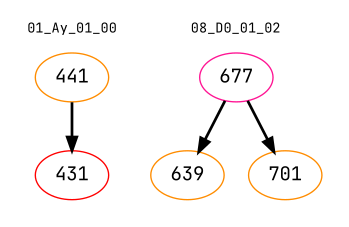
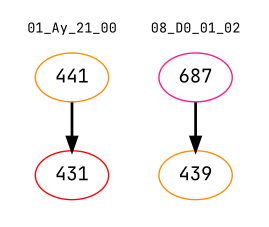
  digraph {
    fontname="JetBrains Mono"
    node [color=darkorange fontname="JetBrains Mono"]
    edge [color=black fontname="JetBrains Mono" style=bold]
    n1 [label=441]
    n2 [color=red label=431]
-   n3 [color=deeppink label=677]
-   n4 [label=639]
-   n5 [label=701]
+   n3 [color=deeppink label=687]
+   n4 [label=439]
    subgraph cluster_1 {
      color=white
      fontsize=10
-     label="01_Ay_01_00"
+     label="01_Ay_21_00"
      n1
      n2
    }
    subgraph cluster_2 {
      color=white
      fontsize=10
      label="08_D0_01_02"
      n3
      n4
-     n5
    }
    n1 -> n2
    n3 -> n4
-   n3 -> n5
  }
